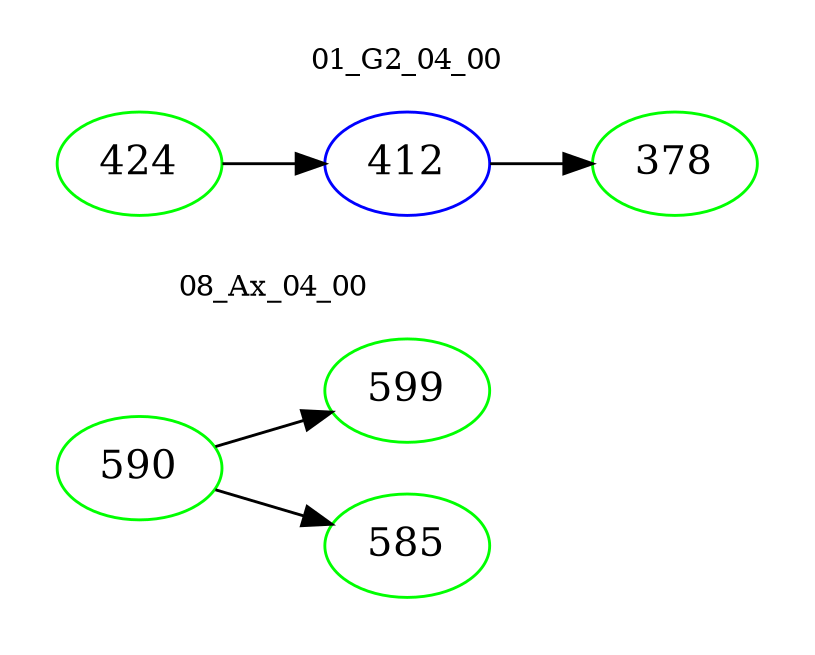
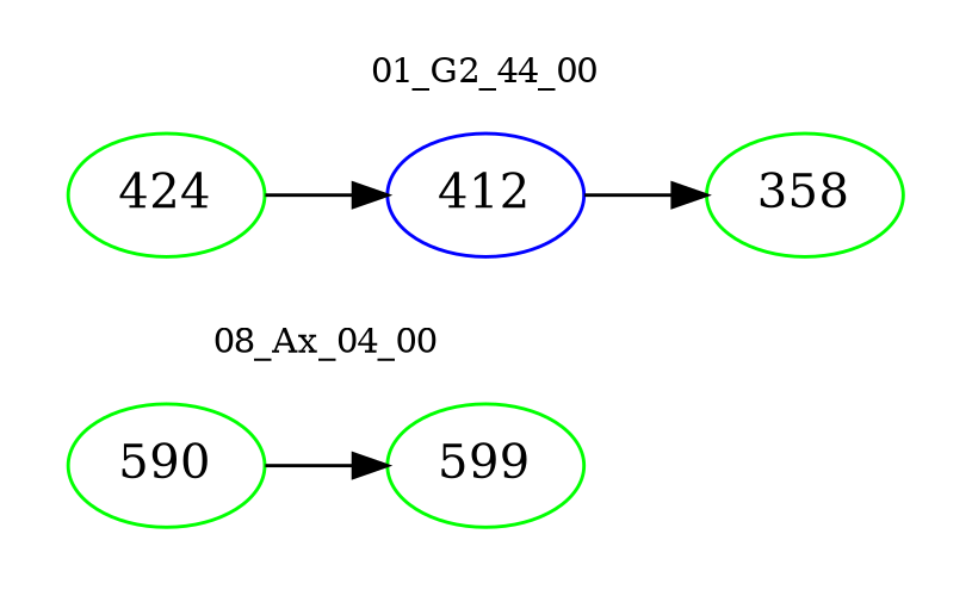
  digraph {
    rankdir=LR
    node [color=green]
    edge [color=black]
    n1 [label=590]
-   n2 [label=585]
    n3 [label=599]
    n4 [color=blue label=412]
-   n5 [label=378]
+   n5 [label=358]
    n6 [label=424]
    subgraph cluster_1 {
      color=white
      fontsize=10
      label="08_Ax_04_00"
      n1
-     n2
      n3
    }
    subgraph cluster_2 {
      color=white
      fontsize=10
-     label="01_G2_04_00"
+     label="01_G2_44_00"
      n4
      n5
      n6
    }
-   n1 -> n2
    n1 -> n3
    n4 -> n5
    n6 -> n4
  }
